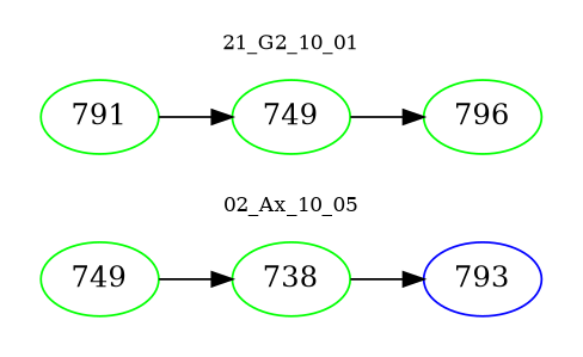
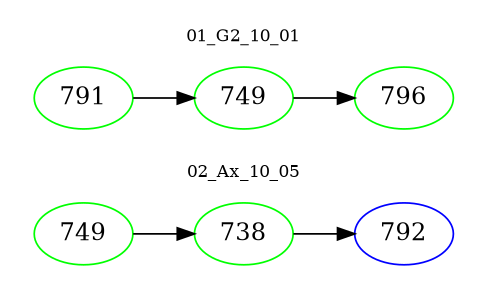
  digraph {
    rankdir=LR
    node [color=green]
    edge [color=black]
    n1 [label=749]
    n2 [label=738]
-   n3 [color=blue label=793]
+   n3 [color=blue label=792]
    n4 [label=791]
    n5 [label=749]
    n6 [label=796]
    subgraph cluster_1 {
      color=white
      fontsize=10
      label="02_Ax_10_05"
      n1
      n2
      n3
    }
    subgraph cluster_2 {
      color=white
      fontsize=10
-     label="21_G2_10_01"
+     label="01_G2_10_01"
      n4
      n5
      n6
    }
    n1 -> n2
    n2 -> n3
    n4 -> n5
    n5 -> n6
  }
